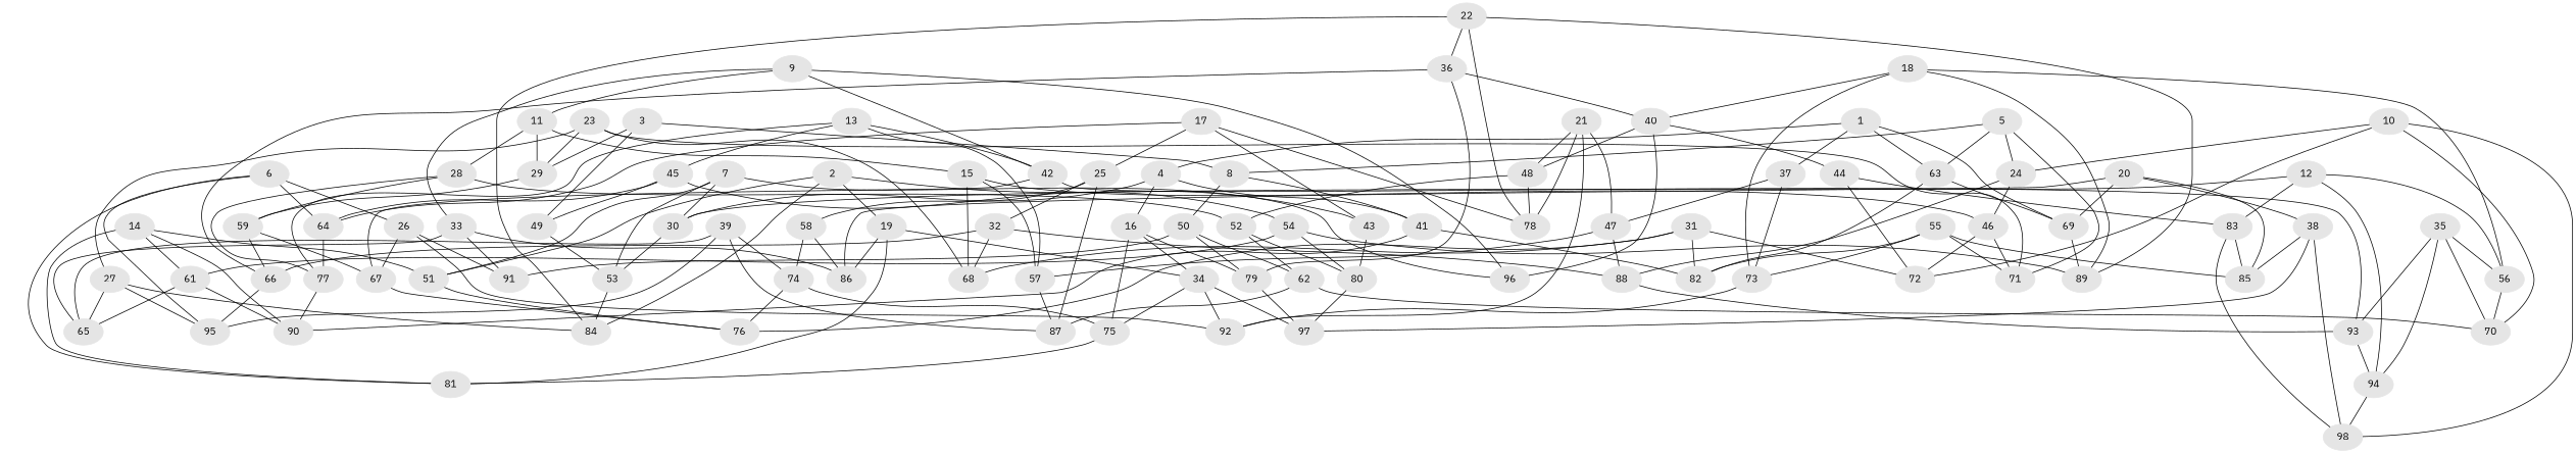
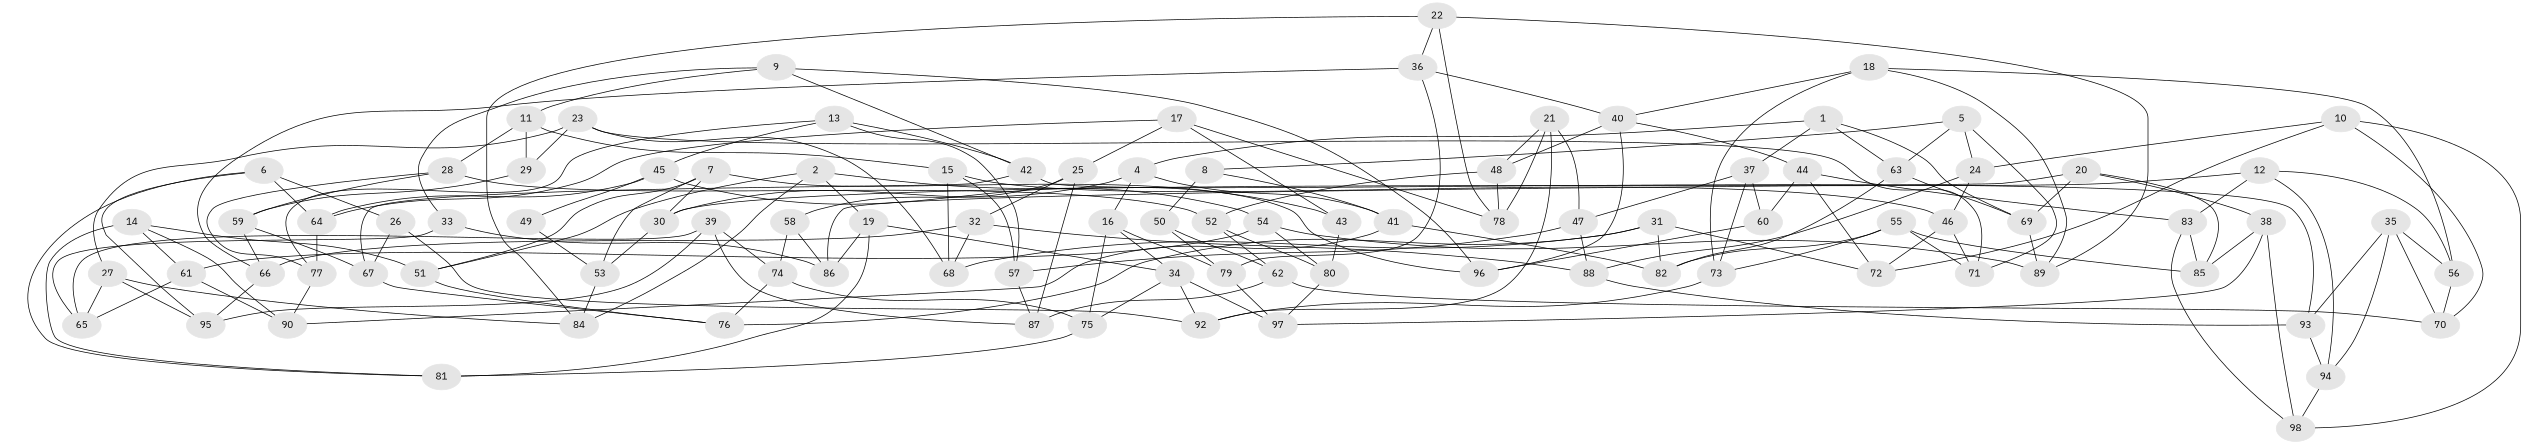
  graph {
    fontname="IBM Plex Sans"
    node [color=gray90 fontname="IBM Plex Sans" style=filled]
    edge [fontname="IBM Plex Sans"]
    1
    4
    37
    63
    69
    16
    30
    41
    73
    47
+   60
    82
    89
    2
    19
    43
    51
    84
    81
    34
    86
    80
    76
-   3
    8
    29
    49
    50
    59
    44
    72
    83
    53
    75
    79
    90
    5
    24
    71
    46
    88
    6
    26
    64
    95
    92
    67
-   91
    77
    7
    96
    62
    9
    11
    33
    42
    15
    28
    65
    93
    10
    70
    98
    57
    68
    52
    12
    56
    94
    85
    13
    45
    54
    87
    14
    61
    97
    17
    25
    78
    32
    58
    18
    40
    48
    20
    38
    21
    22
    36
    66
    23
    27
    74
    31
    35
    39
    55
    1 -- 4
    1 -- 37
    1 -- 63
    1 -- 69
    4 -- 16
    4 -- 30
    4 -- 41
    37 -- 73
    37 -- 47
+   37 -- 60
    63 -- 69
    63 -- 82
    69 -- 89
    16 -- 34
    16 -- 75
    16 -- 79
    30 -- 53
    41 -- 82
    41 -- 90
    73 -- 92
    47 -- 88
    47 -- 57
+   60 -- 96
    2 -- 19
    2 -- 43
    2 -- 51
    2 -- 84
    19 -- 81
    19 -- 34
    19 -- 86
    43 -- 80
    51 -- 76
    34 -- 75
    34 -- 92
    34 -- 97
    80 -- 97
-   3 -- 8
-   3 -- 29
-   3 -- 49
    8 -- 41
    8 -- 50
    29 -- 59
    49 -- 53
    50 -- 79
-   50 -- 91
    50 -- 62
    59 -- 67
    59 -- 66
+   44 -- 60
    44 -- 72
    44 -- 83
    83 -- 98
    83 -- 85
    53 -- 84
    75 -- 81
    79 -- 97
    5 -- 63
    5 -- 8
    5 -- 24
    5 -- 71
    24 -- 46
    24 -- 88
    46 -- 72
    46 -- 71
    88 -- 93
    6 -- 81
    6 -- 26
    6 -- 64
    6 -- 95
    26 -- 92
    26 -- 67
-   26 -- 91
    64 -- 77
    67 -- 76
    77 -- 90
    7 -- 30
    7 -- 51
    7 -- 53
    7 -- 96
    62 -- 70
    62 -- 87
    9 -- 96
    9 -- 11
    9 -- 33
    9 -- 42
    11 -- 29
    11 -- 15
    11 -- 28
    33 -- 86
-   33 -- 91
    33 -- 65
    42 -- 67
    42 -- 93
    15 -- 46
    15 -- 57
    15 -- 68
    28 -- 59
    28 -- 77
    28 -- 52
    93 -- 94
    10 -- 72
    10 -- 24
    10 -- 70
    10 -- 98
    57 -- 87
    52 -- 80
    52 -- 62
    12 -- 30
    12 -- 83
    12 -- 56
    12 -- 94
    56 -- 70
    94 -- 98
    13 -- 77
    13 -- 42
    13 -- 57
    13 -- 45
    45 -- 49
    45 -- 64
    45 -- 54
    54 -- 89
    54 -- 80
    54 -- 61
    14 -- 51
    14 -- 81
    14 -- 90
    14 -- 61
    61 -- 90
    61 -- 65
    17 -- 43
    17 -- 64
    17 -- 25
    17 -- 78
    25 -- 87
    25 -- 32
    25 -- 58
    32 -- 88
    32 -- 68
    32 -- 66
    58 -- 86
    58 -- 74
    18 -- 73
    18 -- 89
    18 -- 56
    18 -- 40
    40 -- 44
    40 -- 96
    40 -- 48
    48 -- 52
    48 -- 78
    20 -- 69
    20 -- 86
    20 -- 85
    20 -- 38
    38 -- 98
    38 -- 85
    38 -- 97
    21 -- 47
    21 -- 92
    21 -- 78
    21 -- 48
    22 -- 89
    22 -- 84
    22 -- 78
    22 -- 36
    36 -- 79
    36 -- 40
    36 -- 66
    66 -- 95
    23 -- 29
    23 -- 71
    23 -- 68
    23 -- 27
    27 -- 84
    27 -- 95
    27 -- 65
    74 -- 76
    74 -- 75
    31 -- 82
    31 -- 76
    31 -- 72
    31 -- 68
    35 -- 93
    35 -- 70
    35 -- 56
    35 -- 94
    39 -- 95
    39 -- 65
    39 -- 87
    39 -- 74
    55 -- 73
    55 -- 82
    55 -- 71
    55 -- 85
  }
